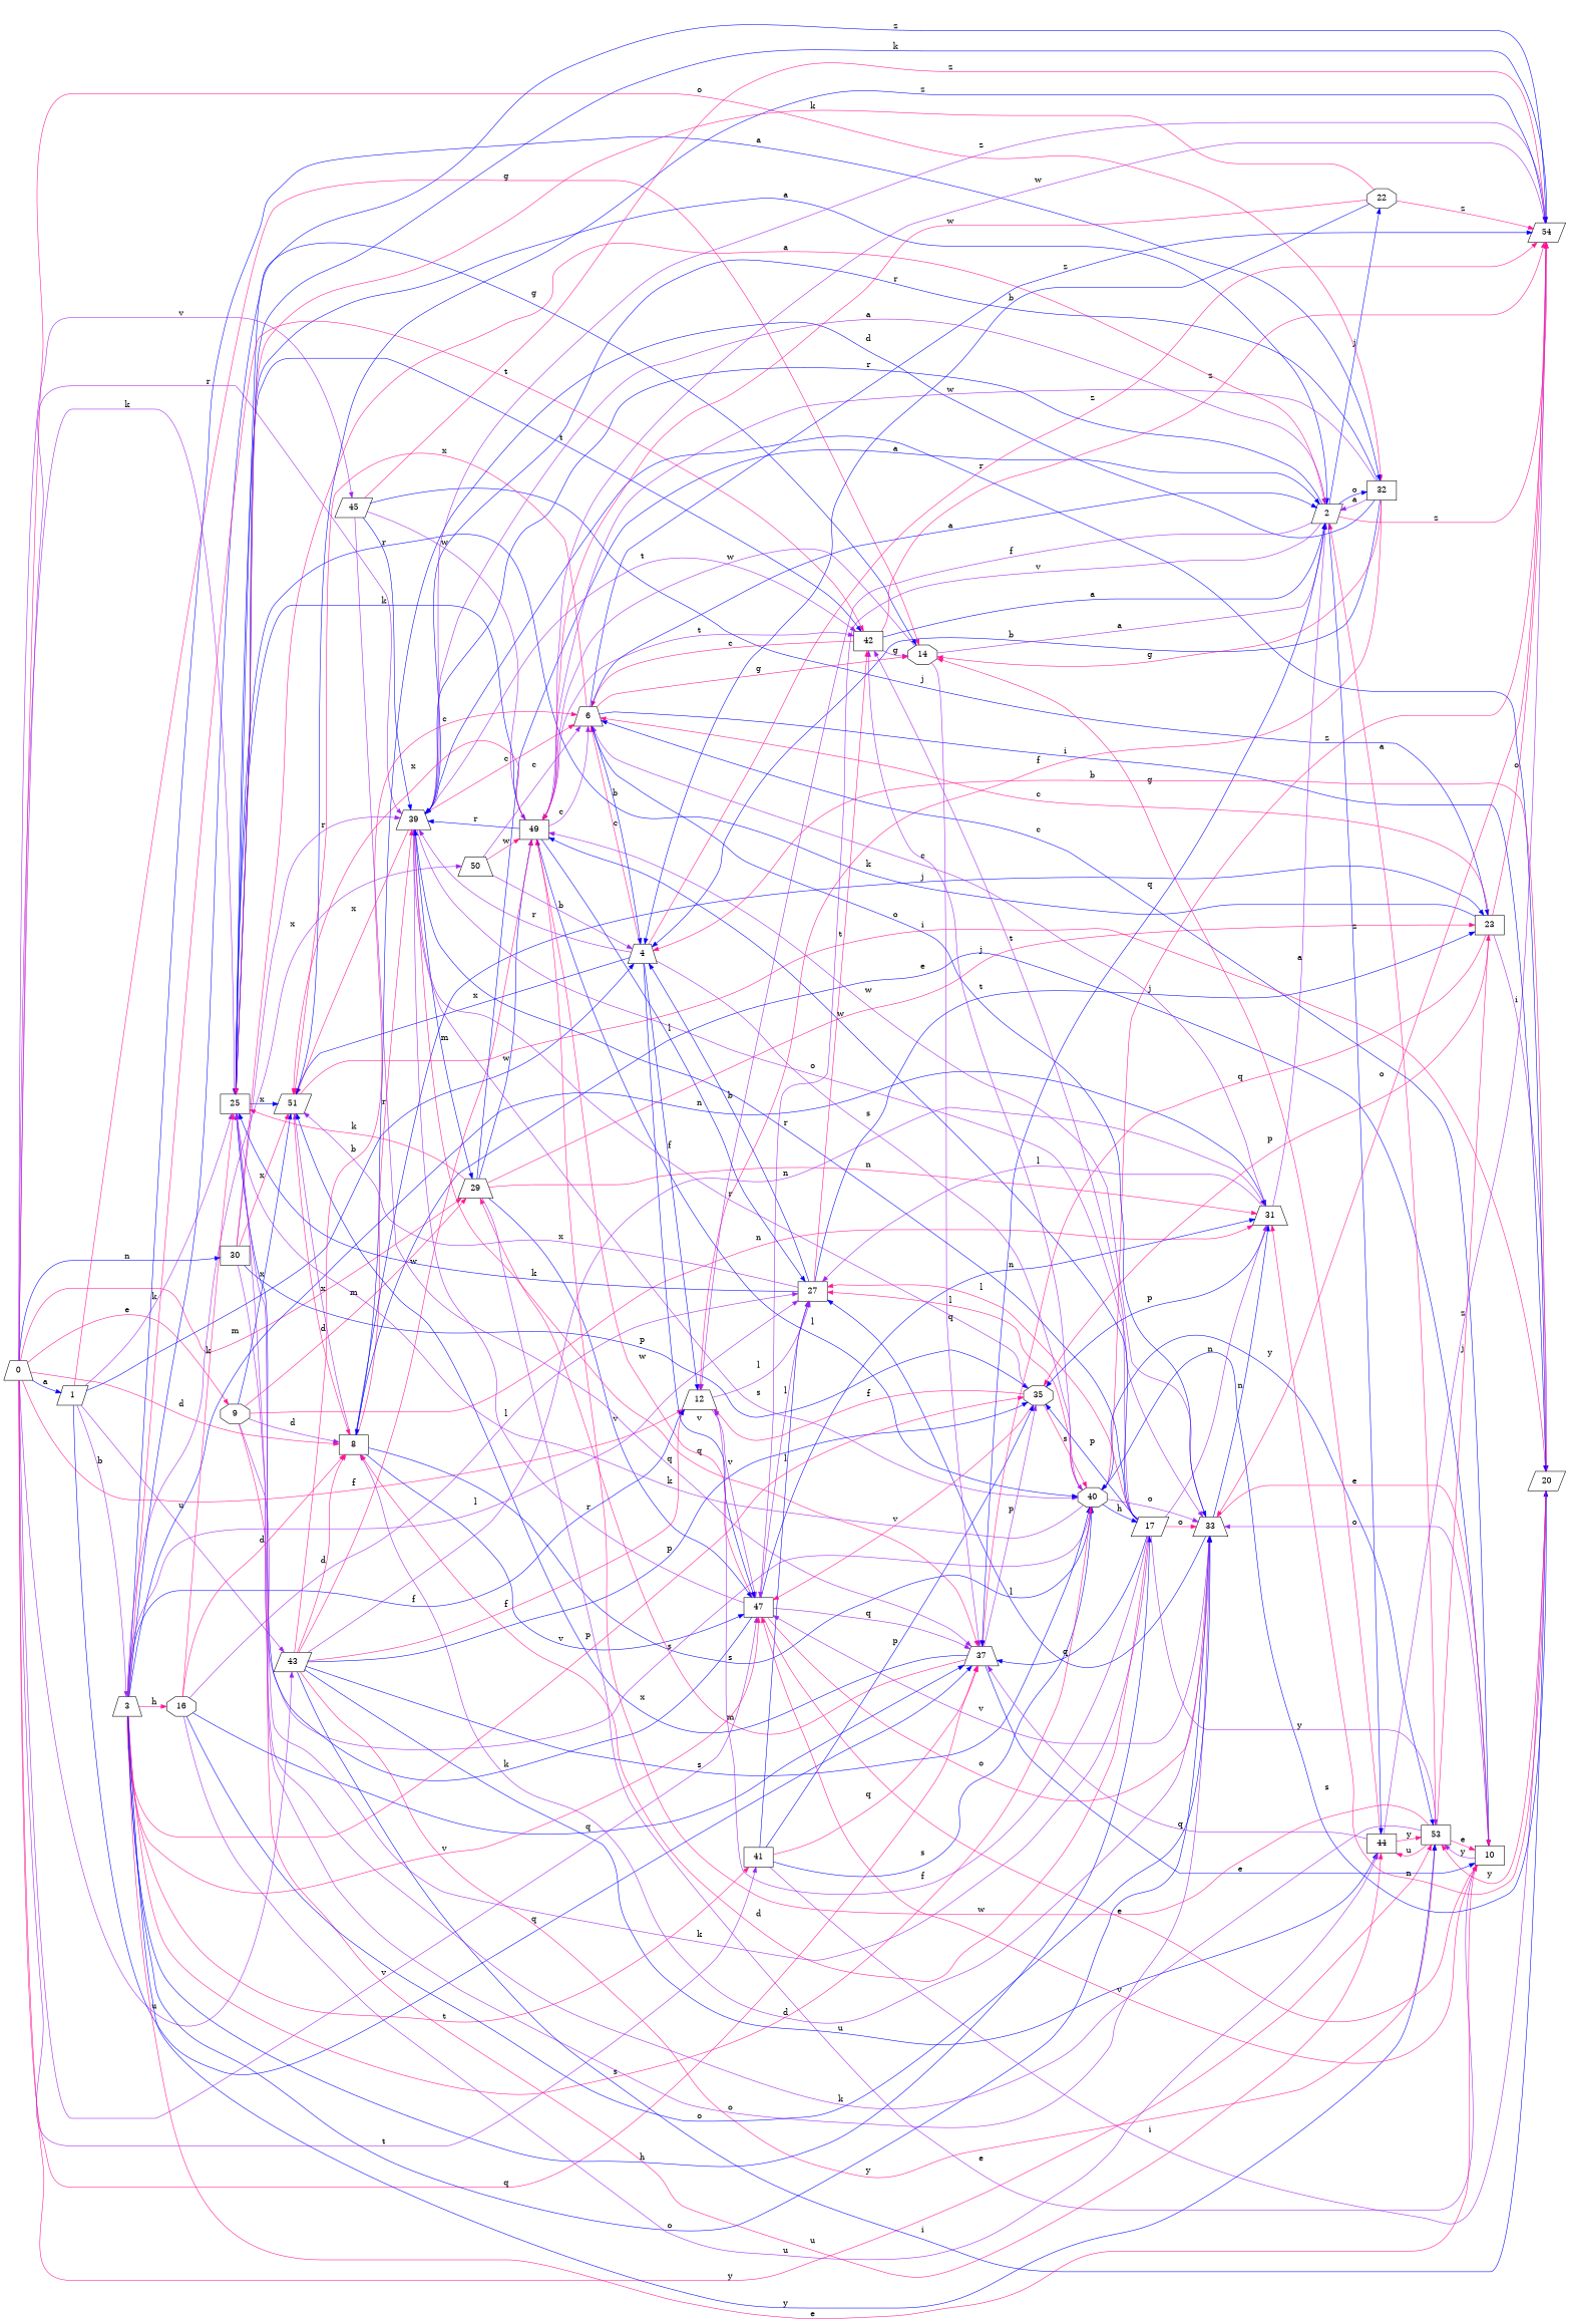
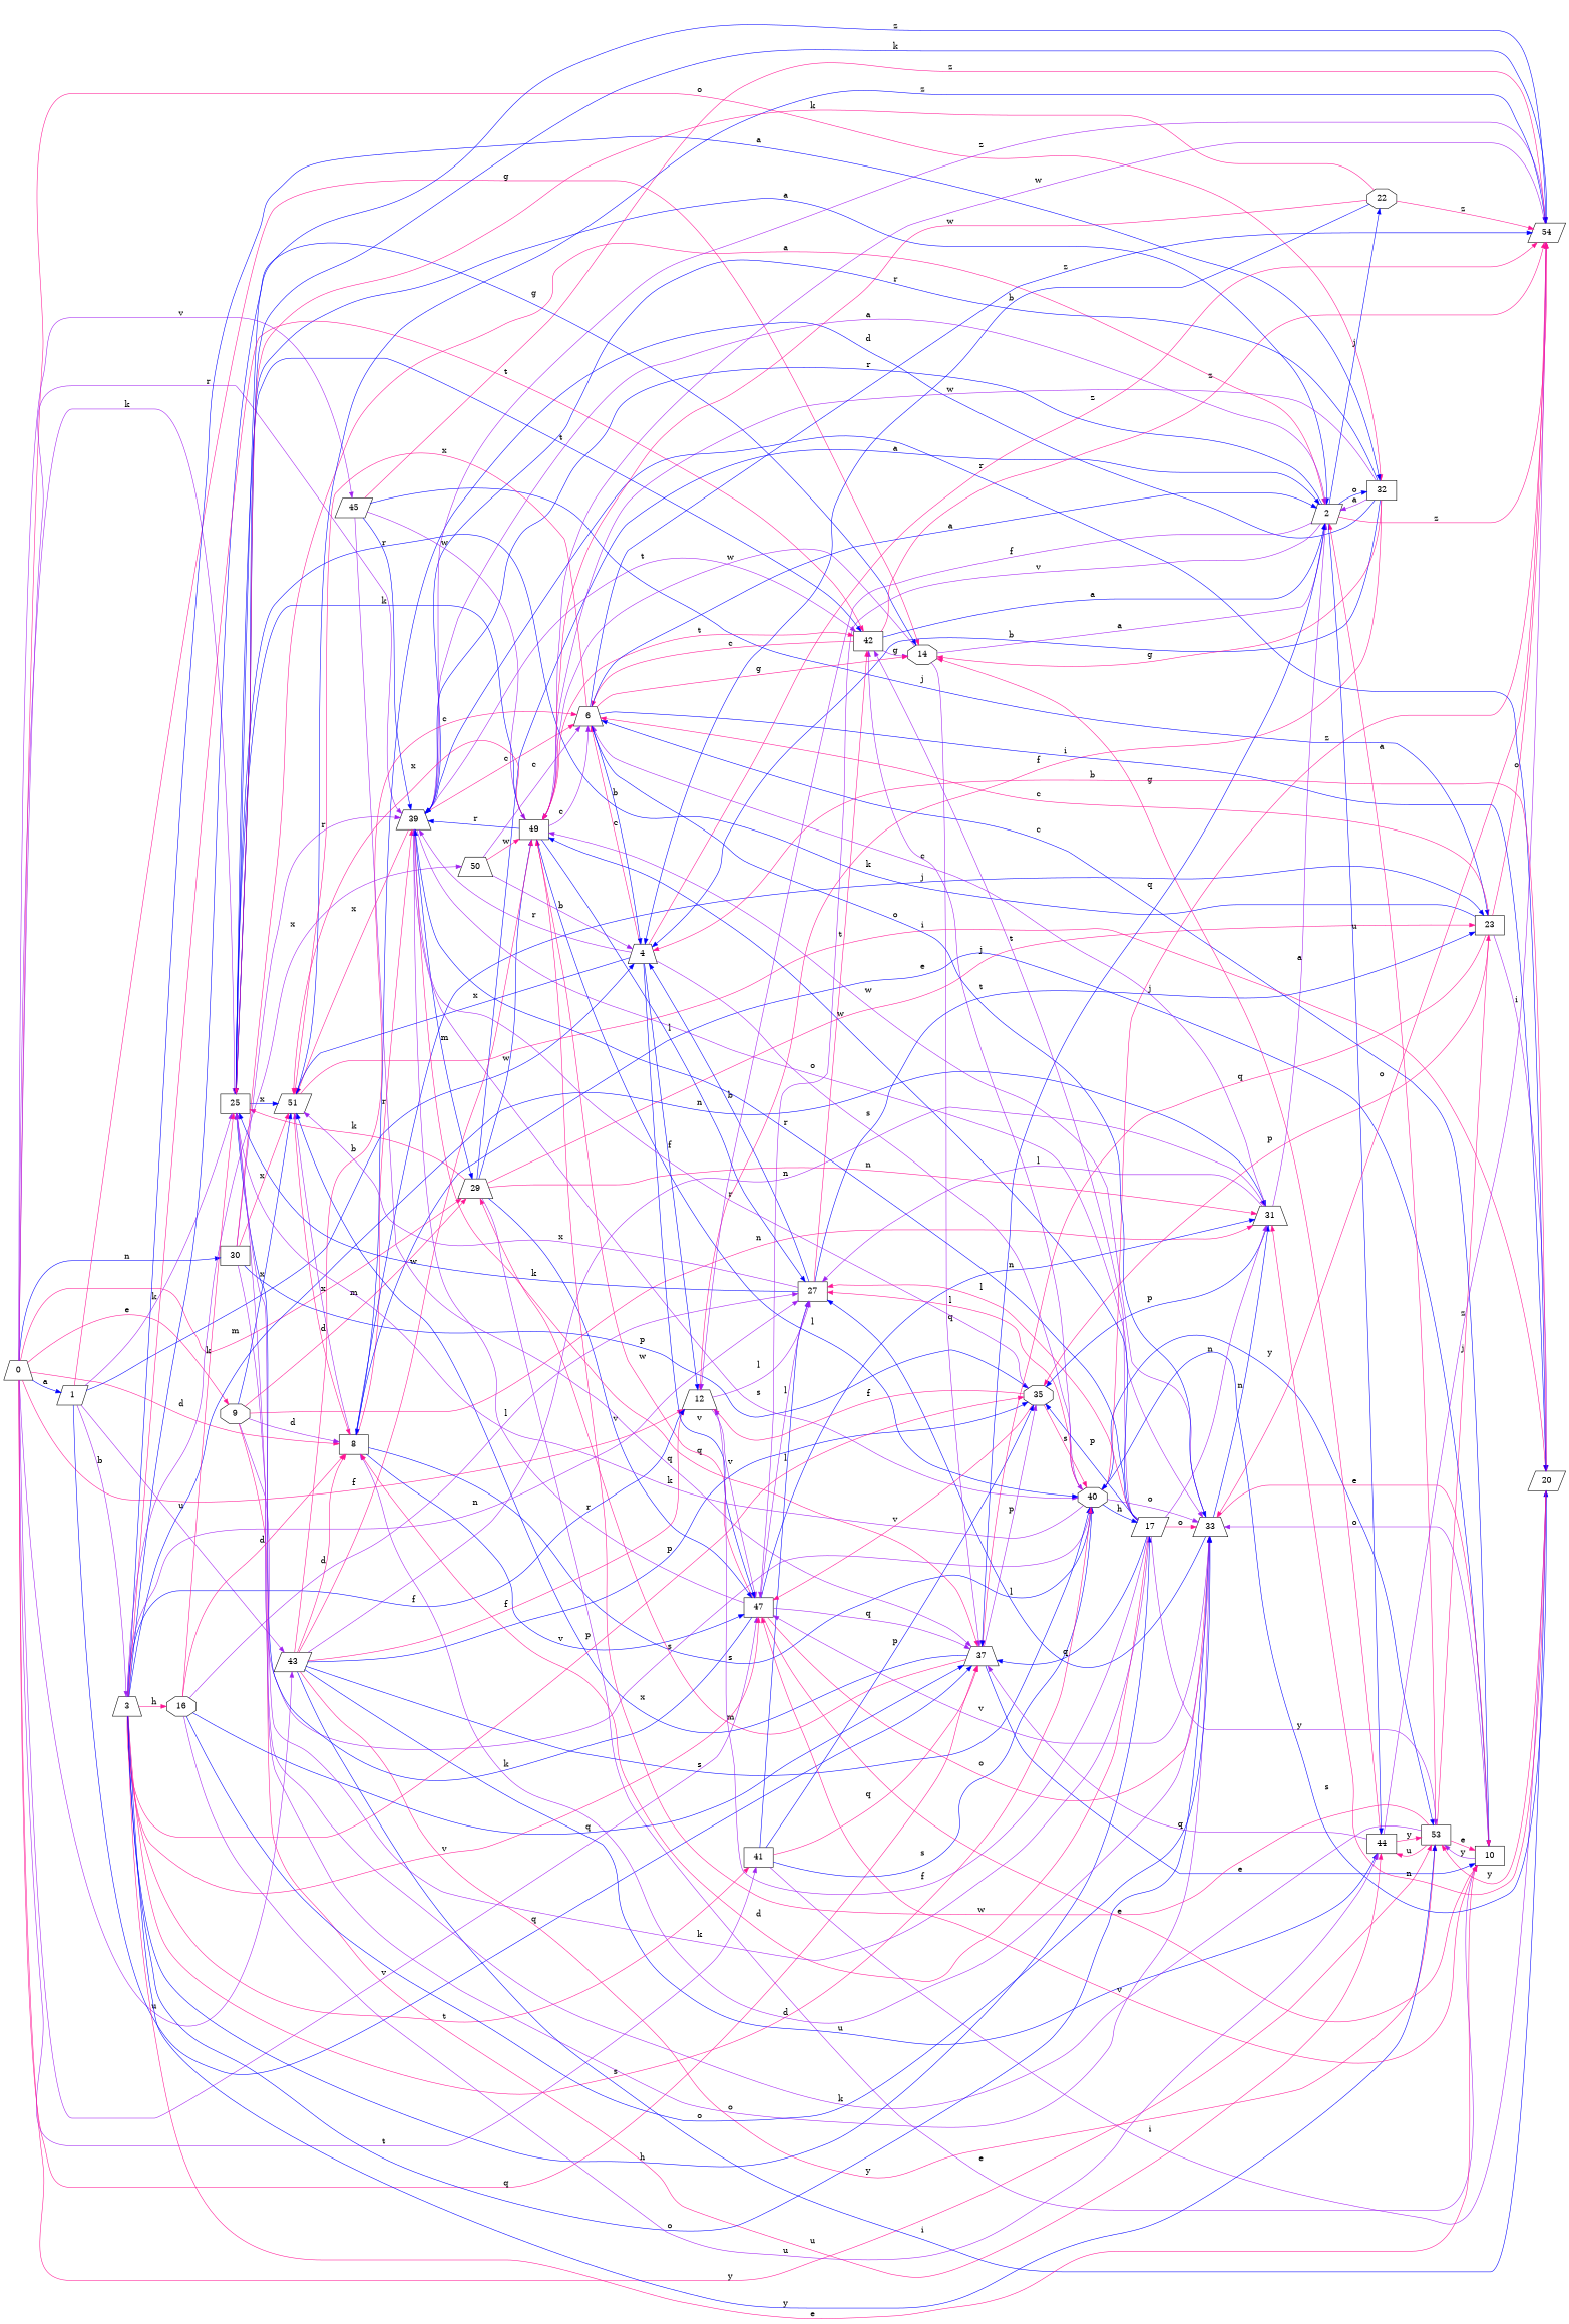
  strict digraph {
    rankdir=LR
    node [shape=box]
    edge [color=deeppink]
    0 [shape=trapezium]
    1 [shape=parallelogram]
    8
    9 [shape=octagon]
    12 [shape=trapezium]
    25
    29 [shape=trapezium]
    30
    32
    37 [shape=trapezium]
    39 [shape=trapezium]
    41
    43 [shape=parallelogram]
    45 [shape=parallelogram]
    47
    53
    3 [shape=trapezium]
    4 [shape=trapezium]
    14 [shape=octagon]
    10
    40 [shape=octagon]
    51 [shape=parallelogram]
    23
    44
    31 [shape=trapezium]
    33 [shape=trapezium]
    27
    2 [shape=parallelogram]
    54 [shape=parallelogram]
    42
    49
    35 [shape=octagon]
    6 [shape=trapezium]
    20 [shape=parallelogram]
    16 [shape=octagon]
    17 [shape=parallelogram]
    50 [shape=trapezium]
    22 [shape=octagon]
    0 -> 1 [color=blue label=a]
    0 -> 8 [label=d]
    0 -> 9 [label=e]
    0 -> 12 [label=f]
    0 -> 25 [color=purple label=k]
    0 -> 29 [label=m]
    0 -> 30 [color=blue label=n]
    0 -> 32 [label=o]
    0 -> 37 [label=q]
    0 -> 39 [color=purple label=r]
    0 -> 41 [color=purple label=t]
    0 -> 43 [color=purple label=u]
    0 -> 45 [color=purple label=v]
    0 -> 47 [color=purple label=v]
    0 -> 53 [label=y]
    1 -> 25 [color=purple label=k]
    1 -> 37 [color=blue label=q]
    1 -> 43 [color=purple label=u]
    1 -> 3 [color=purple label=b]
    1 -> 4 [color=blue label=b]
    1 -> 14 [label=g]
    8 -> 39 [label=r]
    8 -> 47 [color=blue label=v]
    8 -> 10 [color=blue label=e]
    8 -> 40 [color=blue label=s]
    8 -> 51 [color=purple label=x]
    8 -> 23 [color=blue label=j]
    9 -> 8 [color=purple label=d]
    9 -> 29 [label=m]
    9 -> 51 [color=blue label=x]
    9 -> 44 [label=u]
    9 -> 31 [label=n]
    9 -> 33 [color=purple label=o]
    12 -> 47 [color=purple label=v]
    12 -> 27 [color=purple label=l]
    25 -> 51 [color=blue label=x]
    25 -> 2 [color=blue label=a]
    25 -> 54 [color=blue label=z]
    25 -> 42 [color=blue label=t]
    29 -> 25 [label=k]
    29 -> 47 [color=blue label=v]
    29 -> 10 [color=purple label=e]
    29 -> 23 [label=j]
    29 -> 31 [label=n]
    29 -> 2 [color=blue label=a]
    29 -> 49 [color=blue label=w]
    30 -> 39 [color=purple label=r]
    30 -> 40 [color=purple label=s]
    30 -> 51 [label=x]
    30 -> 2 [label=a]
    30 -> 35 [color=blue label=p]
    32 -> 8 [color=blue label=d]
    32 -> 12 [label=f]
    32 -> 39 [color=blue label=r]
    32 -> 4 [color=blue label=b]
    32 -> 14 [label=g]
    32 -> 2 [color=purple label=a]
    32 -> 49 [color=purple label=w]
    37 -> 29 [label=m]
    37 -> 10 [color=blue label=e]
    37 -> 51 [color=blue label=x]
    37 -> 35 [color=purple label=p]
    39 -> 29 [color=blue label=m]
    39 -> 37 [label=q]
    39 -> 40 [color=purple label=s]
    39 -> 51 [label=x]
    39 -> 33 [color=purple label=o]
    39 -> 2 [color=purple label=a]
    39 -> 54 [color=purple label=z]
    39 -> 42 [color=purple label=t]
    39 -> 6 [label=c]
    41 -> 37 [label=q]
    41 -> 40 [color=blue label=s]
    41 -> 27 [color=blue label=l]
    41 -> 35 [color=blue label=p]
    41 -> 20 [color=purple label=i]
    43 -> 8 [label=d]
    43 -> 12 [label=f]
    43 -> 53 [label=y]
    43 -> 40 [color=blue label=s]
    43 -> 44 [color=blue label=u]
    43 -> 31 [color=purple label=n]
    43 -> 49 [label=w]
    43 -> 35 [color=blue label=p]
    43 -> 6 [label=c]
    43 -> 20 [color=blue label=i]
    45 -> 37 [color=purple label=q]
    45 -> 39 [color=blue label=r]
    45 -> 23 [color=blue label=j]
    45 -> 54 [label=z]
    45 -> 49 [color=purple label=w]
    47 -> 25 [color=blue label=k]
    47 -> 37 [color=purple label=q]
    47 -> 39 [color=purple label=r]
    47 -> 10 [label=e]
    47 -> 31 [color=blue label=n]
    47 -> 33 [label=o]
    47 -> 27 [color=purple label=l]
    47 -> 49 [label=w]
    53 -> 25 [color=purple label=k]
    53 -> 10 [label=e]
    53 -> 23 [label=j]
    53 -> 44 [label=u]
    53 -> 2 [label=a]
    53 -> 49 [label=w]
    3 -> 12 [color=blue label=f]
    3 -> 32 [color=blue label=a]
    3 -> 41 [label=t]
    3 -> 47 [label=v]
    3 -> 53 [color=blue label=y]
    3 -> 14 [color=blue label=g]
    3 -> 10 [label=e]
    3 -> 40 [label=s]
    3 -> 31 [color=blue label=n]
    3 -> 33 [color=blue label=o]
-   3 -> 27 [color=purple label=l]
+   3 -> 27 [color=purple label=n]
    3 -> 42 [label=t]
    3 -> 35 [label=p]
    3 -> 16 [label=h]
    3 -> 17 [color=blue label=h]
    3 -> 50 [color=purple label=x]
    4 -> 12 [color=blue label=f]
    4 -> 39 [color=purple label=r]
    4 -> 47 [color=blue label=v]
    4 -> 40 [color=purple label=s]
    4 -> 51 [color=blue label=x]
    4 -> 54 [label=z]
    4 -> 6 [label=c]
    14 -> 37 [color=purple label=q]
    14 -> 2 [color=purple label=a]
    14 -> 49 [color=purple label=w]
    10 -> 47 [label=v]
    10 -> 53 [color=purple label=y]
    10 -> 33 [color=purple label=o]
    10 -> 6 [color=blue label=c]
    40 -> 25 [color=purple label=k]
    40 -> 53 [color=blue label=y]
    40 -> 33 [color=purple label=o]
    40 -> 27 [label=l]
    40 -> 54 [label=z]
    40 -> 42 [color=purple label=t]
    40 -> 17 [color=blue label=h]
    51 -> 8 [label=d]
    51 -> 54 [color=blue label=z]
    51 -> 20 [label=i]
    23 -> 25 [color=blue label=k]
    23 -> 37 [label=q]
    23 -> 54 [label=o]
    23 -> 35 [label=p]
    23 -> 6 [label=c]
    23 -> 20 [color=purple label=i]
    44 -> 37 [color=purple label=q]
    44 -> 53 [label=y]
    44 -> 14 [label=g]
    44 -> 54 [color=purple label=z]
    31 -> 27 [color=purple label=l]
    31 -> 2 [color=purple label=a]
    31 -> 35 [color=blue label=p]
    31 -> 6 [color=purple label=c]
    33 -> 8 [color=purple label=d]
    33 -> 47 [color=purple label=v]
    33 -> 10 [label=e]
    33 -> 31 [color=blue label=n]
    33 -> 27 [color=blue label=l]
    33 -> 49 [color=purple label=w]
    27 -> 25 [color=blue label=k]
    27 -> 4 [color=blue label=b]
    27 -> 51 [color=purple label=x]
    27 -> 23 [color=blue label=j]
    27 -> 42 [label=t]
    2 -> 12 [color=purple label=f]
    2 -> 32 [color=blue label=o]
    2 -> 37 [color=blue label=q]
    2 -> 39 [color=blue label=r]
    2 -> 47 [color=purple label=v]
-   2 -> 44 [color=blue label=z]
+   2 -> 44 [color=blue label=u]
    2 -> 54 [label=z]
    2 -> 22 [color=blue label=j]
    54 -> 25 [color=blue label=k]
    54 -> 33 [label=o]
    54 -> 49 [color=purple label=w]
    42 -> 14 [color=purple label=g]
    42 -> 2 [color=blue label=a]
    42 -> 54 [label=z]
    42 -> 6 [label=c]
    49 -> 25 [color=blue label=k]
    49 -> 39 [color=blue label=r]
    49 -> 40 [color=blue label=l]
    49 -> 51 [label=x]
    49 -> 27 [color=blue label=l]
-   49 -> 42 [color=purple label=t]
+   49 -> 42 [label=t]
    49 -> 6 [color=purple label=c]
    35 -> 12 [label=f]
    35 -> 39 [color=purple label=r]
    35 -> 47 [label=v]
    35 -> 40 [label=s]
    6 -> 4 [color=blue label=b]
    6 -> 14 [label=g]
    6 -> 51 [label=x]
    6 -> 33 [color=blue label=o]
    6 -> 2 [color=blue label=a]
    6 -> 54 [color=blue label=z]
    6 -> 20 [color=blue label=i]
    20 -> 39 [color=blue label=r]
    20 -> 53 [label=y]
    20 -> 4 [label=b]
    20 -> 40 [color=blue label=s]
    20 -> 31 [label=n]
    16 -> 8 [label=d]
    16 -> 25 [label=k]
    16 -> 37 [color=blue label=q]
    16 -> 44 [color=purple label=u]
    16 -> 33 [color=blue label=o]
    16 -> 27 [color=purple label=l]
    17 -> 8 [label=d]
    17 -> 12 [color=purple label=f]
    17 -> 25 [color=purple label=k]
    17 -> 37 [color=blue label=q]
    17 -> 39 [color=blue label=r]
    17 -> 53 [color=purple label=y]
    17 -> 31 [color=purple label=n]
    17 -> 33 [label=o]
    17 -> 27 [label=l]
    17 -> 42 [color=purple label=t]
    17 -> 49 [color=blue label=w]
    17 -> 35 [color=blue label=p]
    50 -> 4 [color=purple label=b]
    50 -> 49 [label=w]
    50 -> 6 [color=purple label=c]
    22 -> 25 [label=k]
    22 -> 4 [color=blue label=b]
    22 -> 54 [label=z]
    22 -> 49 [label=w]
  }
